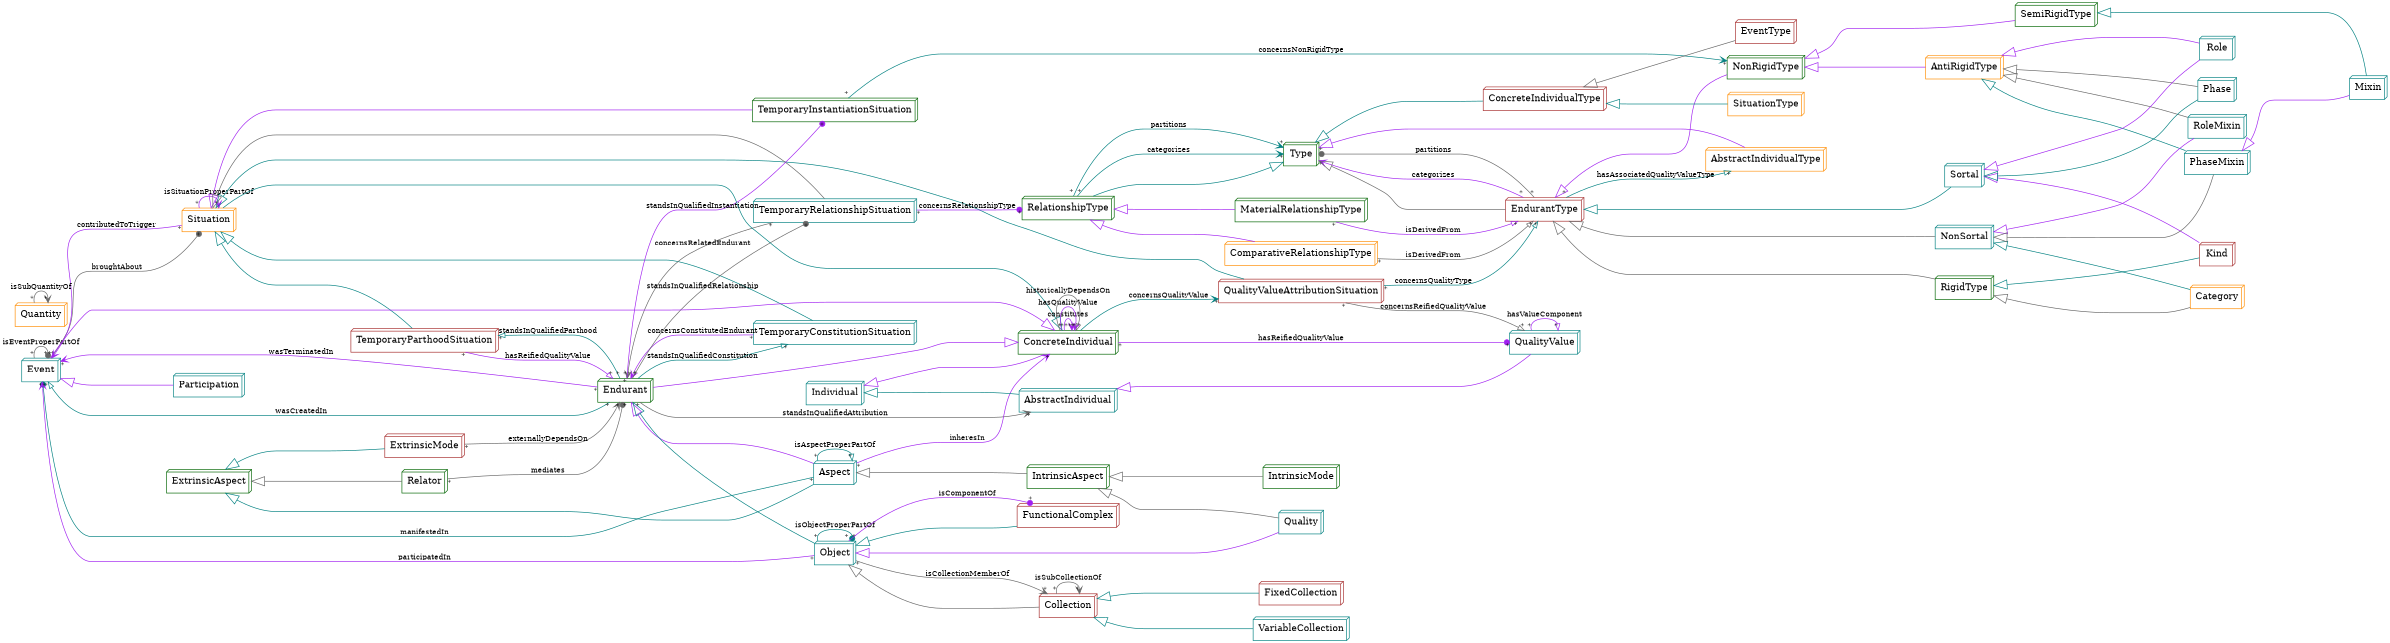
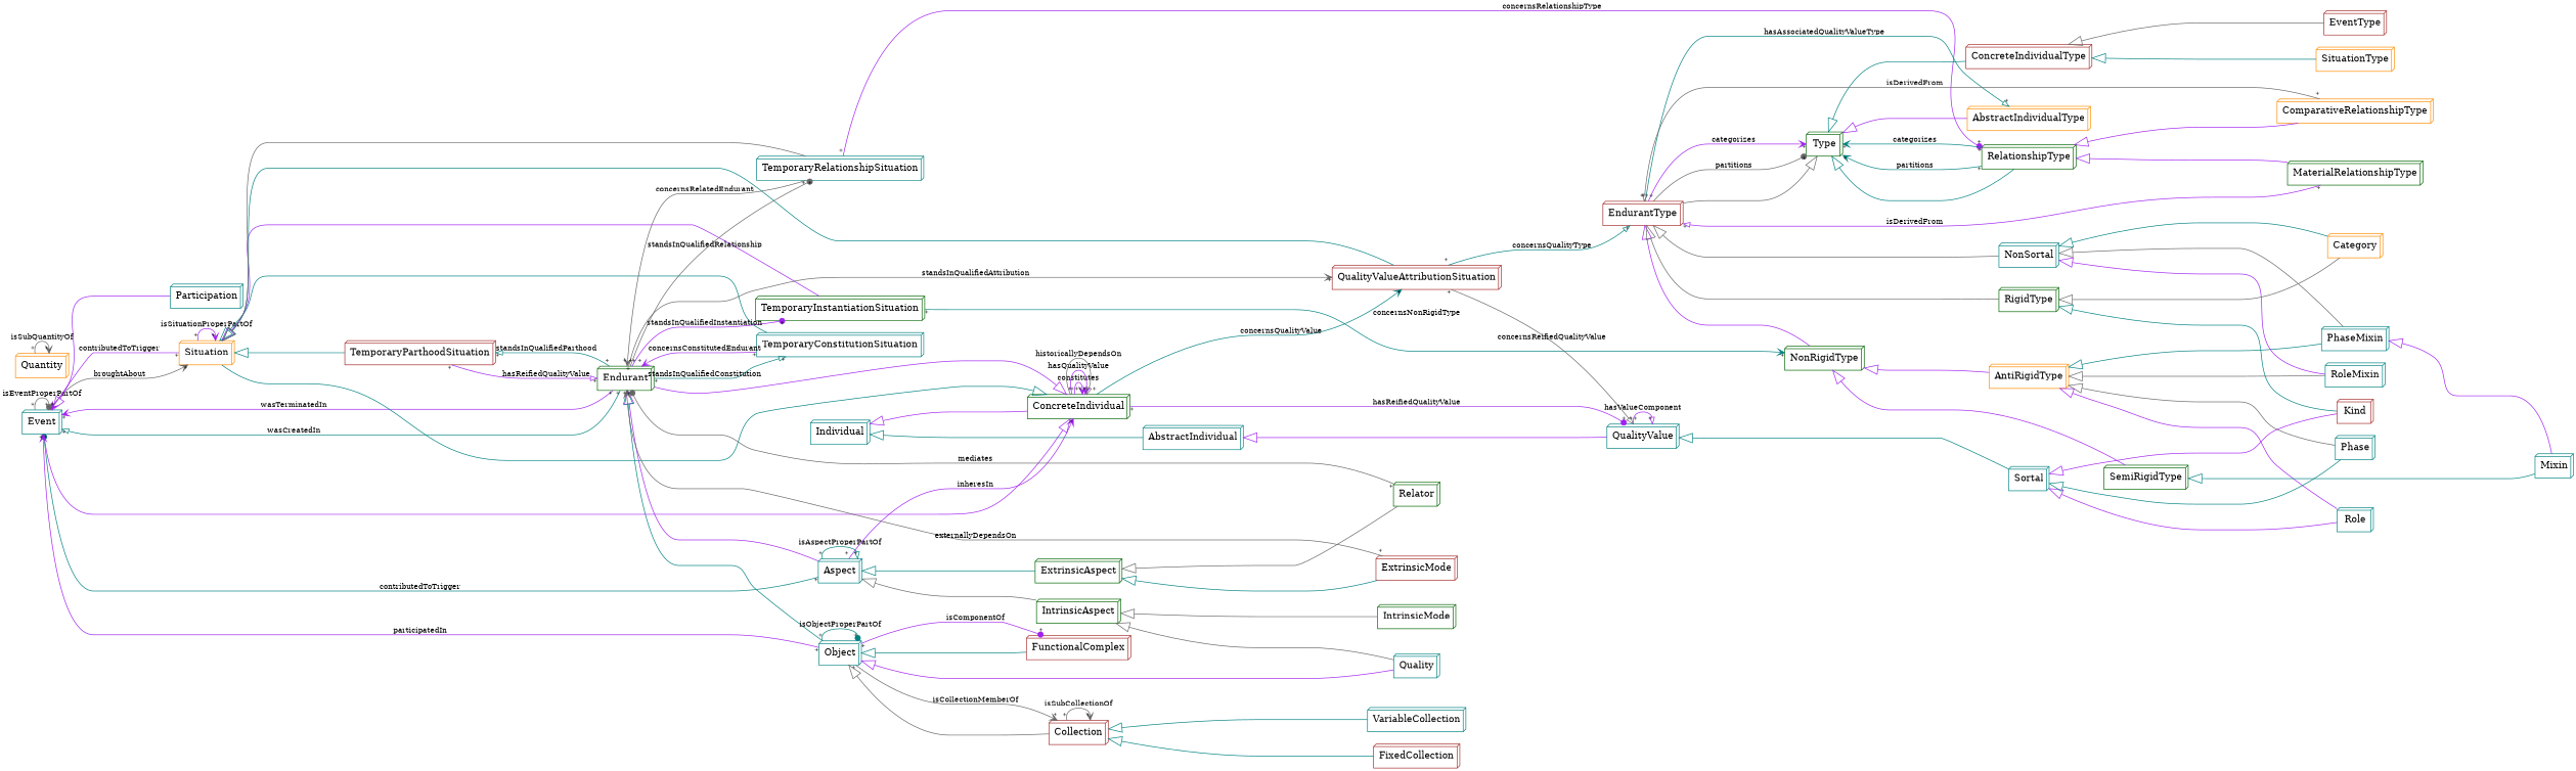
  digraph {
    bgcolor=white
    rankdir=LR
    node [color=teal shape=box3d]
    edge [color=purple fontsize=11 minlen=4 arrowsize=2 arrowtail=onormal dir=back]
    n1 [label=Event]
    n2 [color=darkorange label=Situation]
    n3 [label=Participation]
    n4 [label=TemporaryConstitutionSituation]
    n5 [color=darkgreen label=TemporaryInstantiationSituation]
    n6 [color=brown label=QualityValueAttributionSituation]
    n7 [label=TemporaryRelationshipSituation]
    n8 [color=brown label=TemporaryParthoodSituation]
    n9 [color=darkgreen label=Endurant]
    n10 [color=darkgreen label=NonRigidType]
    n11 [color=brown label=EndurantType]
    n12 [label=QualityValue]
    n13 [color=darkgreen label=RelationshipType]
    n14 [label=Aspect]
    n15 [label=Object]
    n16 [color=darkorange label=AntiRigidType]
    n17 [color=darkgreen label=SemiRigidType]
    n18 [color=darkgreen label=Type]
    n19 [color=darkorange label=AbstractIndividualType]
    n20 [color=darkgreen label=RigidType]
    n21 [label=Sortal]
    n22 [label=NonSortal]
    n23 [color=darkorange label=ComparativeRelationshipType]
    n24 [color=darkgreen label=MaterialRelationshipType]
    n25 [color=brown label=ConcreteIndividualType]
    n26 [color=brown label=Kind]
    n27 [color=darkorange label=Category]
    n28 [label=Role]
    n29 [label=Phase]
    n30 [label=RoleMixin]
    n31 [label=PhaseMixin]
    n32 [color=brown label=EventType]
    n33 [color=darkorange label=SituationType]
    n34 [label=Mixin]
    n35 [color=darkgreen label=ConcreteIndividual]
    n36 [color=darkgreen label=IntrinsicAspect]
    n37 [color=darkgreen label=ExtrinsicAspect]
    n38 [color=brown label=Collection]
    n39 [color=brown label=FunctionalComplex]
    n40 [label=Quality]
    n41 [color=darkgreen label=IntrinsicMode]
    n42 [color=brown label=ExtrinsicMode]
    n43 [color=darkgreen label=Relator]
    n44 [color=brown label=FixedCollection]
    n45 [label=VariableCollection]
    n46 [color=darkorange label=Quantity]
    n47 [label=Individual]
    n48 [label=AbstractIndividual]
    n1 -> n1 [arrowhead=dot color=gray40 headlabel="*" label=isEventProperPartOf labelfloat=true taillabel="*" tailport=isEventProperPartOf arrowsize="" arrowtail="" dir=""]
-   n1 -> n2 [arrowhead=dot color=gray40 headlabel="*" label=broughtAbout labelfloat=true taillabel="*" tailport=broughtAbout arrowsize="" arrowtail="" dir=""]
+   n1 -> n2 [arrowhead=vee color=gray40 headlabel="*" label=broughtAbout labelfloat=true taillabel="*" tailport=broughtAbout arrowsize="" arrowtail="" dir=""]
    n1 -> n3
    n2 -> n1 [arrowhead=vee headlabel="*" label=contributedToTrigger labelfloat=true taillabel="*" tailport=contributedToTrigger arrowsize="" arrowtail="" dir=""]
    n2 -> n2 [arrowhead=vee headlabel="*" label=isSituationProperPartOf labelfloat=true taillabel="*" tailport=isSituationProperPartOf arrowsize="" arrowtail="" dir=""]
    n2 -> n4 [color=teal]
    n2 -> n5
    n2 -> n6 [color=teal]
    n2 -> n7 [color=gray40]
    n2 -> n8 [color=teal]
    n4 -> n9 [arrowhead=vee headlabel="*" label=concernsConstitutedEndurant labelfloat=true taillabel="*" tailport=concernsConstitutedEndurant arrowsize="" arrowtail="" dir=""]
    n5 -> n10 [arrowhead=vee color=teal headlabel="*" label=concernsNonRigidType labelfloat=true taillabel="*" tailport=concernsNonRigidType arrowsize="" arrowtail="" dir=""]
    n6 -> n11 [arrowhead=onormal color=teal headlabel="*" label=concernsQualityType labelfloat=true taillabel="*" tailport=concernsQualityType arrowsize="" arrowtail="" dir=""]
    n6 -> n12 [arrowhead=onormal color=gray40 headlabel="*" label=concernsReifiedQualityValue labelfloat=true taillabel="*" tailport=concernsReifiedQualityValue arrowsize="" arrowtail="" dir=""]
    n7 -> n9 [arrowhead=vee color=gray40 headlabel="*" label=concernsRelatedEndurant labelfloat=true taillabel="*" tailport=concernsRelatedEndurant arrowsize="" arrowtail="" dir=""]
    n7 -> n13 [arrowhead=dot headlabel="*" label=concernsRelationshipType labelfloat=true taillabel="*" tailport=concernsRelationshipType arrowsize="" arrowtail="" dir=""]
    n8 -> n9 [arrowhead=onormal headlabel="*" label=hasReifiedQualityValue labelfloat=true taillabel="*" tailport=concernsTemporaryWhole arrowsize="" arrowtail="" dir=""]
    n9 -> n1 [arrowhead=onormal color=teal headlabel="*" label=wasCreatedIn labelfloat=true taillabel="*" tailport=wasCreatedIn arrowsize="" arrowtail="" dir=""]
    n9 -> n1 [arrowhead=vee headlabel="*" label=wasTerminatedIn labelfloat=true taillabel="*" tailport=wasTerminatedIn arrowsize="" arrowtail="" dir=""]
    n9 -> n4 [arrowhead=onormal color=teal headlabel="*" label=standsInQualifiedConstitution labelfloat=true taillabel="*" tailport=standsInQualifiedConstitution arrowsize="" arrowtail="" dir=""]
    n9 -> n5 [arrowhead=dot headlabel="*" label=standsInQualifiedInstantiation labelfloat=true taillabel="*" tailport=standsInQualifiedInstantiation arrowsize="" arrowtail="" dir=""]
-   n9 -> n48 [arrowhead=vee color=gray40 headlabel="*" label=standsInQualifiedAttribution labelfloat=true taillabel="*" tailport=standsInQualifiedAttribution arrowsize="" arrowtail="" dir=""]
+   n9 -> n6 [arrowhead=vee color=gray40 headlabel="*" label=standsInQualifiedAttribution labelfloat=true taillabel="*" tailport=standsInQualifiedAttribution arrowsize="" arrowtail="" dir=""]
    n9 -> n7 [arrowhead=dot color=gray40 headlabel="*" label=standsInQualifiedRelationship labelfloat=true taillabel="*" tailport=standsInQualifiedRelationship arrowsize="" arrowtail="" dir=""]
    n9 -> n8 [arrowhead=onormal color=teal headlabel="*" label=standsInQualifiedParthood labelfloat=true taillabel="*" tailport=standsInQualifiedParthood arrowsize="" arrowtail="" dir=""]
    n9 -> n14
    n9 -> n15 [color=teal]
    n10 -> n16
    n10 -> n17
    n11 -> n10
    n11 -> n18 [arrowhead=vee headlabel="*" label=categorizes labelfloat=true taillabel="*" tailport=categorizes arrowsize="" arrowtail="" dir=""]
    n11 -> n18 [arrowhead=dot color=gray40 headlabel="*" label=partitions labelfloat=true taillabel="*" tailport=partitions arrowsize="" arrowtail="" dir=""]
    n11 -> n19 [arrowhead=onormal color=teal headlabel="*" label=hasAssociatedQualityValueType labelfloat=true taillabel="*" tailport=hasAssociatedQualityValueType arrowsize="" arrowtail="" dir=""]
    n11 -> n20 [color=gray40]
-   n11 -> n21 [color=teal]
+   n12 -> n21 [color=teal]
    n11 -> n22 [color=gray40]
    n12 -> n12 [arrowhead=onormal headlabel="*" label=hasValueComponent labelfloat=true taillabel="*" tailport=hasValueComponent arrowsize="" arrowtail="" dir=""]
    n13 -> n18 [arrowhead=vee color=teal headlabel="*" label=categorizes labelfloat=true taillabel="*" tailport=categorizes arrowsize="" arrowtail="" dir=""]
    n13 -> n18 [arrowhead=vee color=teal headlabel="*" label=partitions labelfloat=true taillabel="*" tailport=partitions arrowsize="" arrowtail="" dir=""]
    n13 -> n23
    n13 -> n24
-   n14 -> n1 [arrowhead=dot color=teal headlabel="*" label=manifestedIn labelfloat=true taillabel="*" tailport=manifestedIn arrowsize="" arrowtail="" dir=""]
+   n14 -> n1 [arrowhead=dot color=teal headlabel="*" label=contributedToTrigger labelfloat=true taillabel="*" tailport=manifestedIn arrowsize="" arrowtail="" dir=""]
    n14 -> n14 [arrowhead=onormal color=teal headlabel="*" label=isAspectProperPartOf labelfloat=true taillabel="*" tailport=isAspectProperPartOf arrowsize="" arrowtail="" dir=""]
    n14 -> n35 [arrowhead=vee headlabel="*" label=inheresIn labelfloat=true taillabel="*" tailport=inheresIn arrowsize="" arrowtail="" dir=""]
    n14 -> n36 [color=gray40]
-   n37 -> n14 [color=teal]
+   n14 -> n37 [color=teal]
    n15 -> n1 [arrowhead=vee headlabel="*" label=participatedIn labelfloat=true taillabel="*" tailport=participatedIn arrowsize="" arrowtail="" dir=""]
    n15 -> n15 [arrowhead=dot color=teal headlabel="*" label=isObjectProperPartOf labelfloat=true taillabel="*" tailport=isObjectProperPartOf arrowsize="" arrowtail="" dir=""]
    n15 -> n38 [arrowhead=vee color=gray40 headlabel="*" label=isCollectionMemberOf labelfloat=true taillabel="*" tailport=isCollectionMemberOf arrowsize="" arrowtail="" dir=""]
    n15 -> n38 [color=gray40]
    n15 -> n39 [arrowhead=dot headlabel="*" label=isComponentOf labelfloat=true taillabel="*" tailport=isComponentOf arrowsize="" arrowtail="" dir=""]
    n15 -> n39 [color=teal]
    n15 -> n40
    n16 -> n28
    n16 -> n29 [color=gray40]
    n16 -> n30 [color=gray40]
    n16 -> n31 [color=teal]
    n17 -> n34 [color=teal]
    n18 -> n11 [color=gray40]
    n18 -> n13 [color=teal]
    n18 -> n19
    n18 -> n25 [color=teal]
    n20 -> n26 [color=teal]
    n20 -> n27 [color=gray40]
    n21 -> n26
    n21 -> n28
    n21 -> n29 [color=teal]
    n22 -> n27 [color=teal]
    n22 -> n30
    n22 -> n31 [color=gray40]
    n23 -> n11 [arrowhead=onormal color=gray40 headlabel="*" label=isDerivedFrom labelfloat=true taillabel="*" tailport=isDerivedFrom arrowsize="" arrowtail="" dir=""]
    n24 -> n11 [arrowhead=onormal headlabel="*" label=isDerivedFrom labelfloat=true taillabel="*" tailport=isDerivedFrom arrowsize="" arrowtail="" dir=""]
    n25 -> n32 [color=gray40]
    n25 -> n33 [color=teal]
    n31 -> n34
    n35 -> n1
    n35 -> n2 [color=teal]
    n35 -> n6 [arrowhead=vee color=teal headlabel="*" label=concernsQualityValue labelfloat=true taillabel="*" tailport=concernsQualityValue arrowsize="" arrowtail="" dir=""]
    n35 -> n9
    n35 -> n12 [arrowhead=dot headlabel="*" label=hasReifiedQualityValue labelfloat=true taillabel="*" tailport=hasReifiedQualityValue arrowsize="" arrowtail="" dir=""]
    n35 -> n35 [arrowhead=vee headlabel="*" label=constitutes labelfloat=true taillabel="*" tailport=constitutes arrowsize="" arrowtail="" dir=""]
    n35 -> n35 [arrowhead=vee headlabel="*" label=hasQualityValue labelfloat=true taillabel="*" tailport=hasQualityValue arrowsize="" arrowtail="" dir=""]
    n35 -> n35 [arrowhead=onormal color=gray40 headlabel="*" label=historicallyDependsOn labelfloat=true taillabel="*" tailport=historicallyDependsOn arrowsize="" arrowtail="" dir=""]
    n36 -> n40 [color=gray40]
    n36 -> n41 [color=gray40]
    n37 -> n42 [color=teal]
    n37 -> n43 [color=gray40]
    n38 -> n38 [arrowhead=vee color=gray40 headlabel="*" label=isSubCollectionOf labelfloat=true taillabel="*" tailport=isSubCollectionOf arrowsize="" arrowtail="" dir=""]
    n38 -> n44 [color=teal]
    n38 -> n45 [color=teal]
    n42 -> n9 [arrowhead=vee color=gray40 headlabel="*" label=externallyDependsOn labelfloat=true taillabel="*" tailport=externallyDependsOn arrowsize="" arrowtail="" dir=""]
    n43 -> n9 [arrowhead=dot color=gray40 headlabel="*" label=mediates labelfloat=true taillabel="*" tailport=mediates arrowsize="" arrowtail="" dir=""]
    n46 -> n46 [arrowhead=vee color=gray40 headlabel="*" label=isSubQuantityOf labelfloat=true taillabel="*" tailport=isSubQuantityOf arrowsize="" arrowtail="" dir=""]
    n47 -> n35
    n47 -> n48 [color=teal]
    n48 -> n12
  }
